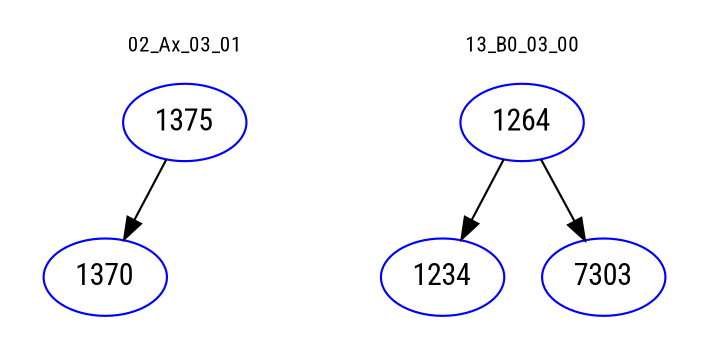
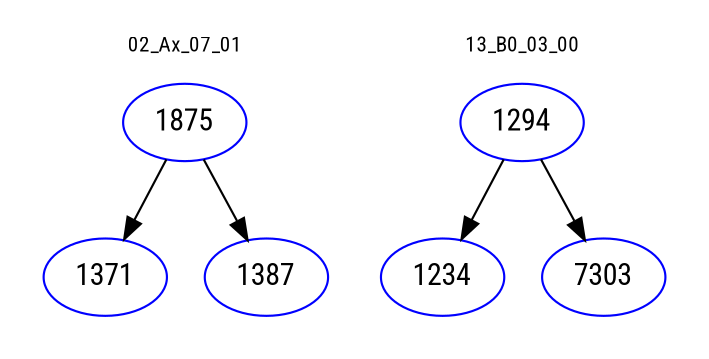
  digraph {
    fontname="Roboto Condensed"
    node [color=blue fontname="Roboto Condensed"]
    edge [color=black fontname="Roboto Condensed"]
-   n1 [label=1375]
-   n2 [label=1370]
-   n4 [label=1264]
+   n1 [label=1875]
+   n2 [label=1371]
+   n3 [label=1387]
+   n4 [label=1294]
    n5 [label=1234]
    n6 [label=7303]
    subgraph cluster_1 {
      color=white
      fontsize=10
-     label="02_Ax_03_01"
+     label="02_Ax_07_01"
      n1
      n2
+     n3
    }
    subgraph cluster_2 {
      color=white
      fontsize=10
      label="13_B0_03_00"
      n4
      n5
      n6
    }
    n1 -> n2
+   n1 -> n3
    n4 -> n5
    n4 -> n6
  }
